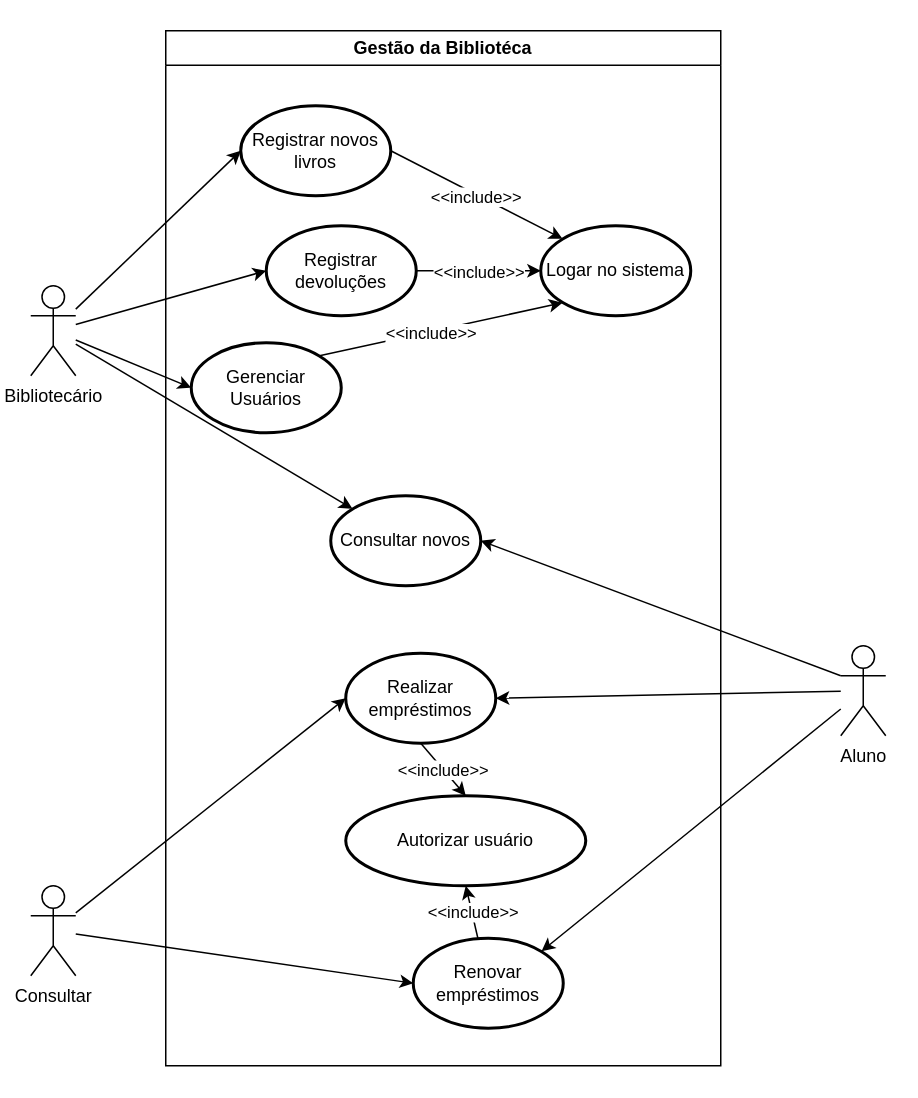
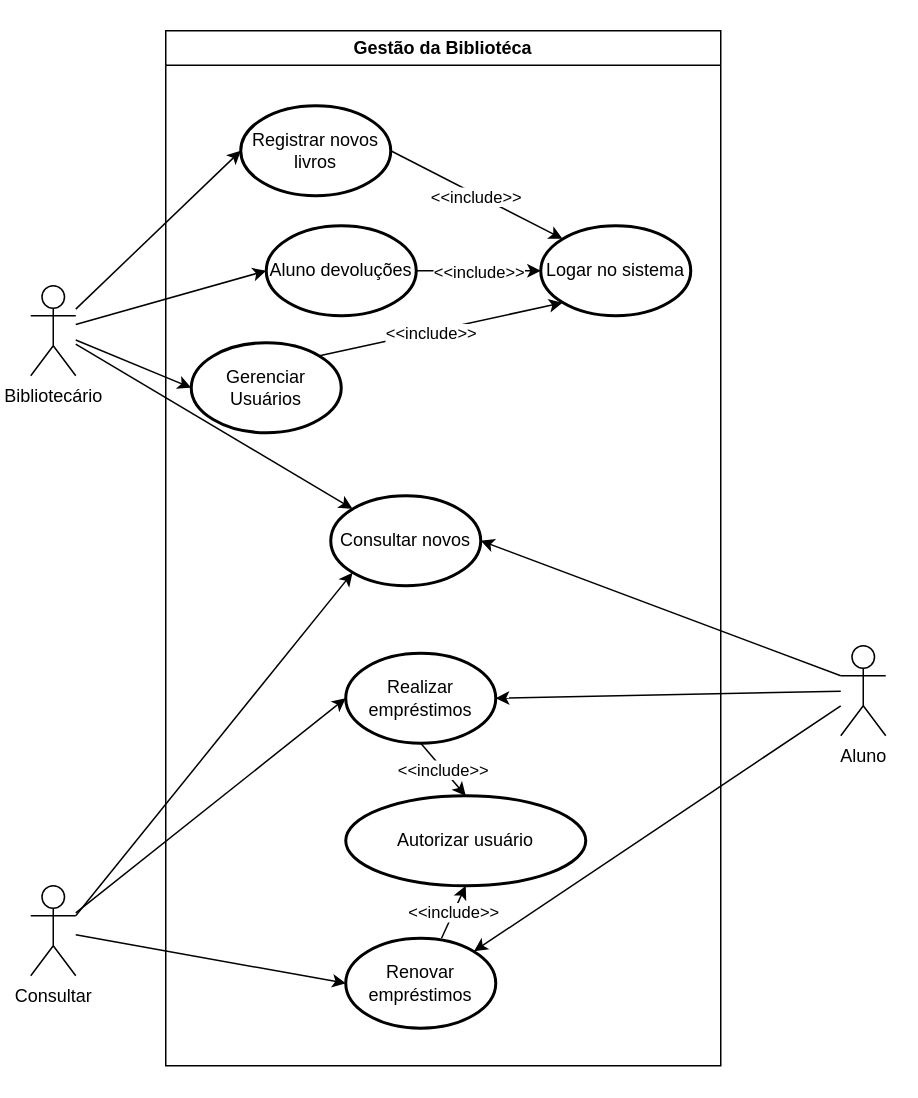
  <mxCell id="0" />
  <mxCell id="1" parent="0" />
  <mxCell id="2" value="Bibliotecário" style="shape=umlActor;verticalLabelPosition=bottom;verticalAlign=top;html=1;outlineConnect=0;" vertex="1" parent="1"><mxGeometry x="20" y="190" width="30" height="60" as="geometry" /></mxCell>
  <mxCell id="3" value="Consultar" style="shape=umlActor;verticalLabelPosition=bottom;verticalAlign=top;html=1;outlineConnect=0;" vertex="1" parent="1"><mxGeometry x="20" y="590" width="30" height="60" as="geometry" /></mxCell>
  <mxCell id="4" value="Aluno" style="shape=umlActor;verticalLabelPosition=bottom;verticalAlign=top;html=1;outlineConnect=0;" vertex="1" parent="1"><mxGeometry x="560" y="430" width="30" height="60" as="geometry" /></mxCell>
  <mxCell id="5" value="Gestão da Bibliotéca" style="swimlane;whiteSpace=wrap;html=1;" vertex="1" parent="1"><mxGeometry x="110" y="20" width="370" height="690" as="geometry" /></mxCell>
  <mxCell id="6" value="Registrar novos livros" style="strokeWidth=2;html=1;shape=mxgraph.flowchart.start_1;whiteSpace=wrap;" vertex="1" parent="5"><mxGeometry x="50" y="50" width="100" height="60" as="geometry" /></mxCell>
  <mxCell id="7" value="Consultar novos" style="strokeWidth=2;html=1;shape=mxgraph.flowchart.start_1;whiteSpace=wrap;" vertex="1" parent="5"><mxGeometry x="110" y="310" width="100" height="60" as="geometry" /></mxCell>
  <mxCell id="8" value="Realizar empréstimos" style="strokeWidth=2;html=1;shape=mxgraph.flowchart.start_1;whiteSpace=wrap;" vertex="1" parent="5"><mxGeometry x="120" y="415" width="100" height="60" as="geometry" /></mxCell>
- <mxCell id="9" value="Renovar empréstimos" style="strokeWidth=2;html=1;shape=mxgraph.flowchart.start_1;whiteSpace=wrap;" vertex="1" parent="5"><mxGeometry x="165" y="605" width="100" height="60" as="geometry" /></mxCell>
- <mxCell id="10" value="Registrar devoluções" style="strokeWidth=2;html=1;shape=mxgraph.flowchart.start_1;whiteSpace=wrap;" vertex="1" parent="5"><mxGeometry x="67" y="130" width="100" height="60" as="geometry" /></mxCell>
+ <mxCell id="9" value="Renovar empréstimos" style="strokeWidth=2;html=1;shape=mxgraph.flowchart.start_1;whiteSpace=wrap;" vertex="1" parent="5"><mxGeometry x="120" y="605" width="100" height="60" as="geometry" /></mxCell>
+ <mxCell id="10" value="Aluno devoluções" style="strokeWidth=2;html=1;shape=mxgraph.flowchart.start_1;whiteSpace=wrap;" vertex="1" parent="5"><mxGeometry x="67" y="130" width="100" height="60" as="geometry" /></mxCell>
  <mxCell id="11" value="Gerenciar Usuários" style="strokeWidth=2;html=1;shape=mxgraph.flowchart.start_1;whiteSpace=wrap;" vertex="1" parent="5"><mxGeometry x="17" y="208" width="100" height="60" as="geometry" /></mxCell>
  <mxCell id="12" value="Autorizar usuário" style="strokeWidth=2;html=1;shape=mxgraph.flowchart.start_1;whiteSpace=wrap;" vertex="1" parent="5"><mxGeometry x="120" y="510" width="160" height="60" as="geometry" /></mxCell>
  <mxCell id="13" value="" style="endArrow=classic;html=1;rounded=0;exitX=0.5;exitY=1;exitDx=0;exitDy=0;exitPerimeter=0;entryX=0.5;entryY=0;entryDx=0;entryDy=0;entryPerimeter=0;" edge="1" parent="5" source="8" target="12"><mxGeometry width="50" height="50" relative="1" as="geometry"><mxPoint x="220" y="458" as="sourcePoint" /><mxPoint x="270" y="408" as="targetPoint" /></mxGeometry></mxCell>
  <mxCell id="14" value="&amp;lt;&amp;lt;include&amp;gt;&amp;gt;" style="edgeLabel;html=1;align=center;verticalAlign=middle;resizable=0;points=[];" vertex="1" connectable="0" parent="13"><mxGeometry x="-0.008" relative="1" as="geometry"><mxPoint as="offset" /></mxGeometry></mxCell>
  <mxCell id="15" value="" style="endArrow=classic;html=1;rounded=0;entryX=0.5;entryY=1;entryDx=0;entryDy=0;entryPerimeter=0;" edge="1" parent="5" source="9" target="12"><mxGeometry width="50" height="50" relative="1" as="geometry"><mxPoint x="60" y="508" as="sourcePoint" /><mxPoint x="110" y="458" as="targetPoint" /></mxGeometry></mxCell>
  <mxCell id="16" value="&amp;lt;&amp;lt;include&amp;gt;&amp;gt;" style="edgeLabel;html=1;align=center;verticalAlign=middle;resizable=0;points=[];" vertex="1" connectable="0" parent="15"><mxGeometry x="-0.001" relative="1" as="geometry"><mxPoint as="offset" /></mxGeometry></mxCell>
  <mxCell id="17" value="Logar no sistema" style="strokeWidth=2;html=1;shape=mxgraph.flowchart.start_1;whiteSpace=wrap;" vertex="1" parent="5"><mxGeometry x="250" y="130" width="100" height="60" as="geometry" /></mxCell>
  <mxCell id="18" value="" style="endArrow=classic;html=1;rounded=0;entryX=0.145;entryY=0.145;entryDx=0;entryDy=0;entryPerimeter=0;exitX=1;exitY=0.5;exitDx=0;exitDy=0;exitPerimeter=0;" edge="1" parent="5" source="6" target="17"><mxGeometry width="50" height="50" relative="1" as="geometry"><mxPoint x="-50" y="196" as="sourcePoint" /><mxPoint x="60" y="90" as="targetPoint" /></mxGeometry></mxCell>
  <mxCell id="19" value="&amp;lt;&amp;lt;include&amp;gt;&amp;gt;" style="edgeLabel;html=1;align=center;verticalAlign=middle;resizable=0;points=[];" vertex="1" connectable="0" parent="18"><mxGeometry x="0.002" y="-1" relative="1" as="geometry"><mxPoint as="offset" /></mxGeometry></mxCell>
  <mxCell id="20" value="" style="endArrow=classic;html=1;rounded=0;entryX=0;entryY=0.5;entryDx=0;entryDy=0;entryPerimeter=0;exitX=1;exitY=0.5;exitDx=0;exitDy=0;exitPerimeter=0;" edge="1" parent="5" source="10" target="17"><mxGeometry width="50" height="50" relative="1" as="geometry"><mxPoint x="-40" y="206" as="sourcePoint" /><mxPoint x="70" y="100" as="targetPoint" /></mxGeometry></mxCell>
  <mxCell id="21" value="&amp;lt;&amp;lt;include&amp;gt;&amp;gt;" style="edgeLabel;html=1;align=center;verticalAlign=middle;resizable=0;points=[];" vertex="1" connectable="0" parent="20"><mxGeometry x="-0.021" relative="1" as="geometry"><mxPoint as="offset" /></mxGeometry></mxCell>
  <mxCell id="22" value="" style="endArrow=classic;html=1;rounded=0;entryX=0.145;entryY=0.855;entryDx=0;entryDy=0;entryPerimeter=0;exitX=0.855;exitY=0.145;exitDx=0;exitDy=0;exitPerimeter=0;" edge="1" parent="5" source="11" target="17"><mxGeometry width="50" height="50" relative="1" as="geometry"><mxPoint x="-30" y="216" as="sourcePoint" /><mxPoint x="80" y="110" as="targetPoint" /></mxGeometry></mxCell>
  <mxCell id="23" value="&amp;lt;&amp;lt;include&amp;gt;&amp;gt;" style="edgeLabel;html=1;align=center;verticalAlign=middle;resizable=0;points=[];" vertex="1" connectable="0" parent="22"><mxGeometry x="-0.08" y="-1" relative="1" as="geometry"><mxPoint as="offset" /></mxGeometry></mxCell>
  <mxCell id="24" value="" style="endArrow=classic;html=1;rounded=0;entryX=0;entryY=0.5;entryDx=0;entryDy=0;entryPerimeter=0;" edge="1" parent="1" source="2" target="6"><mxGeometry width="50" height="50" relative="1" as="geometry"><mxPoint x="260" y="310" as="sourcePoint" /><mxPoint x="310" y="260" as="targetPoint" /></mxGeometry></mxCell>
  <mxCell id="25" value="" style="endArrow=classic;html=1;rounded=0;entryX=0;entryY=0.5;entryDx=0;entryDy=0;entryPerimeter=0;" edge="1" parent="1" source="2" target="10"><mxGeometry width="50" height="50" relative="1" as="geometry"><mxPoint x="260" y="310" as="sourcePoint" /><mxPoint x="310" y="260" as="targetPoint" /></mxGeometry></mxCell>
  <mxCell id="26" value="" style="endArrow=classic;html=1;rounded=0;entryX=0.145;entryY=0.145;entryDx=0;entryDy=0;entryPerimeter=0;" edge="1" parent="1" source="2" target="7"><mxGeometry width="50" height="50" relative="1" as="geometry"><mxPoint x="60" y="232" as="sourcePoint" /><mxPoint x="300" y="260" as="targetPoint" /></mxGeometry></mxCell>
  <mxCell id="27" value="" style="endArrow=classic;html=1;rounded=0;entryX=0;entryY=0.5;entryDx=0;entryDy=0;entryPerimeter=0;" edge="1" parent="1" source="3" target="8"><mxGeometry width="50" height="50" relative="1" as="geometry"><mxPoint x="60" y="378" as="sourcePoint" /><mxPoint x="300" y="500" as="targetPoint" /></mxGeometry></mxCell>
  <mxCell id="28" value="" style="endArrow=classic;html=1;rounded=0;entryX=0;entryY=0.5;entryDx=0;entryDy=0;entryPerimeter=0;" edge="1" parent="1" source="3" target="9"><mxGeometry width="50" height="50" relative="1" as="geometry"><mxPoint x="60" y="628" as="sourcePoint" /><mxPoint x="300" y="600" as="targetPoint" /></mxGeometry></mxCell>
  <mxCell id="29" value="" style="endArrow=classic;html=1;rounded=0;entryX=0;entryY=0.5;entryDx=0;entryDy=0;entryPerimeter=0;" edge="1" parent="1" source="2" target="11"><mxGeometry width="50" height="50" relative="1" as="geometry"><mxPoint x="60" y="244" as="sourcePoint" /><mxPoint x="300" y="470" as="targetPoint" /></mxGeometry></mxCell>
  <mxCell id="30" value="" style="endArrow=classic;html=1;rounded=0;entryX=1;entryY=0.5;entryDx=0;entryDy=0;entryPerimeter=0;exitX=0;exitY=0.333;exitDx=0;exitDy=0;exitPerimeter=0;" edge="1" parent="1" source="4" target="7"><mxGeometry width="50" height="50" relative="1" as="geometry"><mxPoint x="260" y="550" as="sourcePoint" /><mxPoint x="310" y="500" as="targetPoint" /></mxGeometry></mxCell>
  <mxCell id="31" value="" style="endArrow=classic;html=1;rounded=0;entryX=1;entryY=0.5;entryDx=0;entryDy=0;entryPerimeter=0;" edge="1" parent="1" source="4" target="8"><mxGeometry width="50" height="50" relative="1" as="geometry"><mxPoint x="620" y="460" as="sourcePoint" /><mxPoint x="400" y="470" as="targetPoint" /></mxGeometry></mxCell>
  <mxCell id="32" value="" style="endArrow=classic;html=1;rounded=0;entryX=0.855;entryY=0.145;entryDx=0;entryDy=0;entryPerimeter=0;" edge="1" parent="1" source="4" target="9"><mxGeometry width="50" height="50" relative="1" as="geometry"><mxPoint x="630" y="480" as="sourcePoint" /><mxPoint x="400" y="600" as="targetPoint" /></mxGeometry></mxCell>
+ <mxCell id="33" value="" style="endArrow=classic;html=1;rounded=0;entryX=0.145;entryY=0.855;entryDx=0;entryDy=0;entryPerimeter=0;exitX=1;exitY=0.333;exitDx=0;exitDy=0;exitPerimeter=0;" edge="1" parent="1" source="3" target="7"><mxGeometry width="50" height="50" relative="1" as="geometry"><mxPoint x="640" y="490" as="sourcePoint" /><mxPoint x="410" y="610" as="targetPoint" /></mxGeometry></mxCell>
